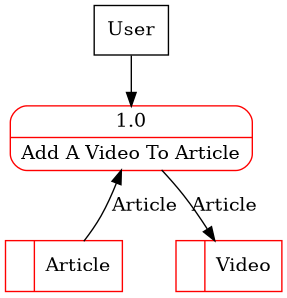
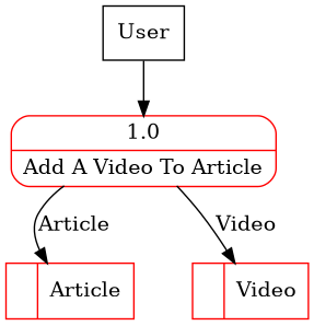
  digraph {
    node [color=red shape=record]
    n1 [label="<f0>  |<f1> Video "]
    n2 [label="<f0>  |<f1> Article "]
    n3 [label=User shape=box color=""]
    n4 [label="{<f0> 1.0|<f1> Add A Video To Article }" shape=Mrecord]
    n3 -> n4
-   n4 -> n1 [label=Article]
-   n2 -> n4 [label=Article]
+   n4 -> n1 [label=Video]
+   n4 -> n2 [label=Article]
  }
